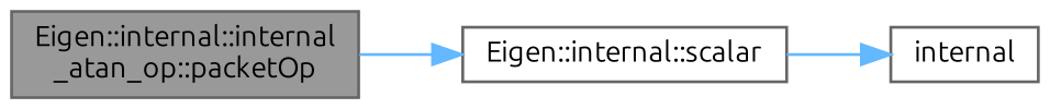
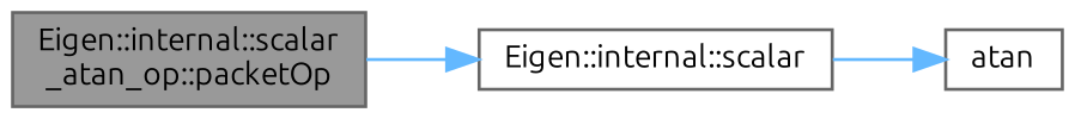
  digraph {
    fontname=Ubuntu
    rankdir=LR
    node [color=grey40 fillcolor=white fontname=Ubuntu fontsize=10 shape=box style=filled]
    edge [color=steelblue1 fontname=Ubuntu fontsize=10 labelfontname=Helvetica labelfontsize=10 style=solid]
-   n1 [color=gray40 fillcolor=grey60 fontcolor=black height=0.2 label="Eigen::internal::internal\l_atan_op::packetOp" width=0.4]
+   n1 [color=gray40 fillcolor=grey60 fontcolor=black height=0.2 label="Eigen::internal::scalar\l_atan_op::packetOp" width=0.4]
    n2 [height=0.2 label="Eigen::internal::scalar" width=0.4]
-   n3 [height=0.2 label=internal width=0.4]
+   n3 [height=0.2 label=atan width=0.4]
    n1 -> n2
    n2 -> n3
  }
